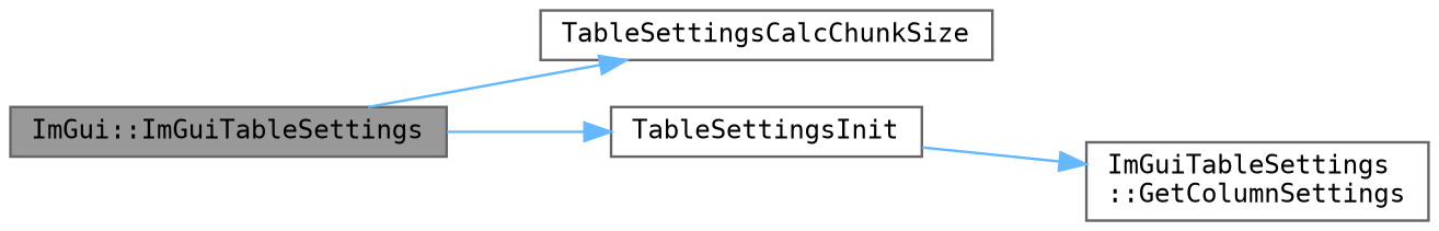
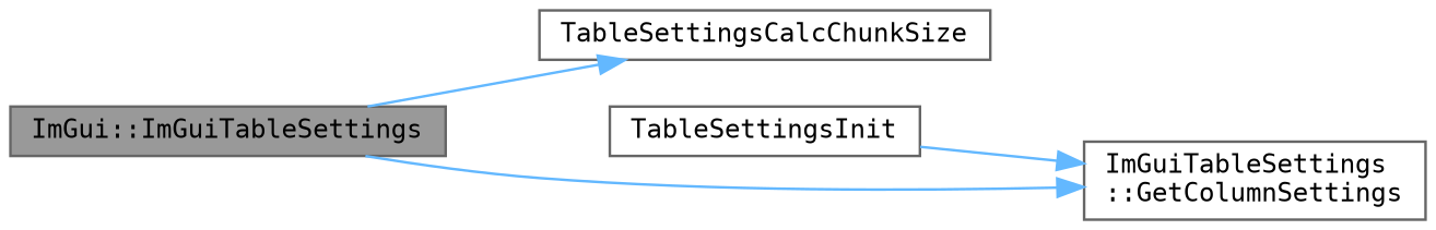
  digraph {
    fontname="DejaVu Sans Mono"
    rankdir=LR
    node [color=grey40 fillcolor=white fontname="DejaVu Sans Mono" fontsize=10 shape=box style=filled]
    edge [color=steelblue1 fontname="DejaVu Sans Mono" fontsize=10 labelfontname=Helvetica labelfontsize=10 style=solid]
    n1 [color=gray40 fillcolor=grey60 fontcolor=black height=0.2 label="ImGui::ImGuiTableSettings" width=0.4]
    n2 [height=0.2 label=TableSettingsCalcChunkSize width=0.4]
    n3 [height=0.2 label=TableSettingsInit width=0.4]
    n4 [height=0.2 label="ImGuiTableSettings\l::GetColumnSettings" width=0.4]
    n1 -> n2
-   n1 -> n3
+   n1 -> n4
    n3 -> n4
  }
